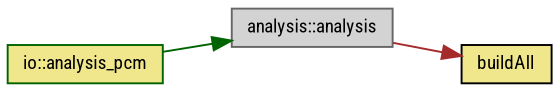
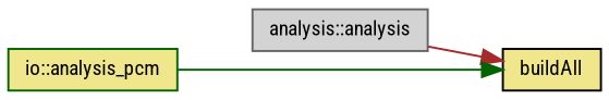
  digraph {
    fontname="Roboto Condensed"
    rankdir=RL
    node [fillcolor=khaki fontname="Roboto Condensed" fontsize=10 shape=record style=filled]
    edge [dir=back fontname="Roboto Condensed" fontsize=10 labelfontname=Helvetica labelfontsize=10 style=solid]
    n1 [color=black fontcolor=black height=0.2 label=buildAll width=0.4]
    n2 [color=gray40 fillcolor=lightgrey height=0.2 label="analysis::analysis" width=0.4]
    n3 [color=darkgreen height=0.2 label="io::analysis_pcm" width=0.4]
    n1 -> n2 [color=brown]
-   n2 -> n3 [color=darkgreen]
+   n1 -> n3 [color=darkgreen]
  }
